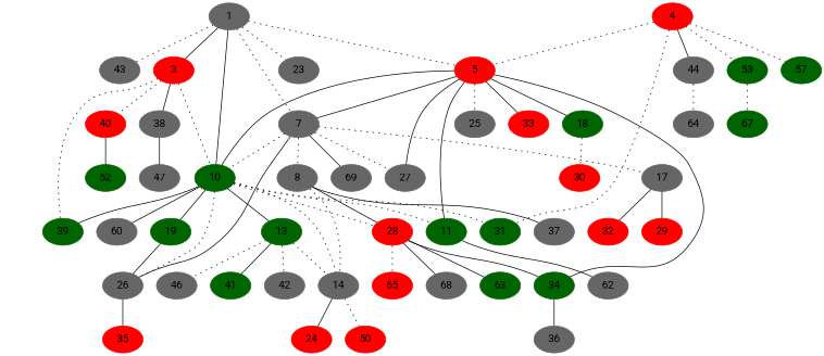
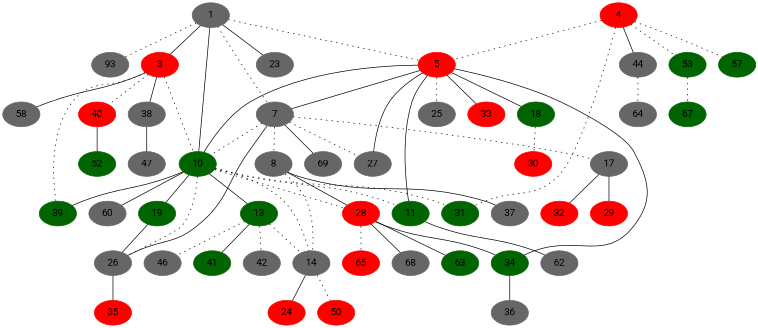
  graph {
    fontname=Roboto
    node [color=gray40 fontname=Roboto style=filled]
    edge [fontname=Roboto style=solid]
    1 [super="+2"]
    3 [color=red super="+16"]
    5 [color=red super="+6"]
    7 [super="+9"]
    10 [color=darkgreen super="+15"]
    23
-   43
+   43 [label=93]
    38
    39 [color=darkgreen]
    40 [color=red super="+49"]
+   58
    11 [color=darkgreen super="+12"]
    18 [color=darkgreen super="+20"]
    25
    27 [super="+66"]
    33 [color=red super="+55"]
    34 [color=darkgreen]
    8 [super="+22"]
    17 [super="+45"]
    26 [super="+51"]
    69
    31 [color=darkgreen]
    14 [super="+61"]
    28 [color=red super="+48"]
    13 [color=darkgreen super="+56"]
    19 [color=darkgreen]
    60
    47
    52 [color=darkgreen]
    4 [color=red super="+54"]
    44
    53 [color=darkgreen]
    57 [color=darkgreen]
    64
    67 [color=darkgreen]
    62
    30 [color=red]
    36
    37
    29 [color=red]
    32 [color=red]
    35 [color=red super="+59"]
    24 [color=red]
    50 [color=red]
    63 [color=darkgreen]
    65 [color=red]
    68
    41 [color=darkgreen]
    42
    46
    1 -- 3 [weight=2]
    1 -- 5 [style=dotted]
    1 -- 7 [style=dotted]
    1 -- 10
-   1 -- 23 [style=dotted]
+   1 -- 23
    1 -- 43 [style=dotted]
    3 -- 10 [style=dotted]
    3 -- 38
    3 -- 39 [style=dotted]
    3 -- 40 [style=dotted]
+   3 -- 58
    5 -- 7
    5 -- 10
    5 -- 11
    5 -- 18
    5 -- 25 [style=dotted]
    5 -- 27
    5 -- 33
    5 -- 34
    7 -- 10 [style=dotted]
    7 -- 27 [style=dotted]
    7 -- 8 [style=dotted weight=2]
    7 -- 17 [style=dotted]
    7 -- 26
    7 -- 69
    10 -- 39
    10 -- 11 [style=dotted weight=2]
    10 -- 26 [style=dotted]
    10 -- 31 [style=dotted]
    10 -- 14 [style=dotted]
    10 -- 28 [style=dotted]
    10 -- 13
    10 -- 19
    10 -- 60
    38 -- 47
    40 -- 52
    11 -- 62
    18 -- 30 [style=dotted]
    34 -- 36
    8 -- 14 [style=dotted]
    8 -- 28
    8 -- 37
    17 -- 29
    17 -- 32
    26 -- 35
    14 -- 24
    14 -- 50 [style=dotted]
    28 -- 34
    28 -- 63
    28 -- 65 [style=dotted]
    28 -- 68
    13 -- 14 [style=dotted]
    13 -- 41
    13 -- 42 [style=dotted]
    13 -- 46 [style=dotted]
    19 -- 26
    4 -- 5 [style=dotted weight=2]
    4 -- 31 [style=dotted]
    4 -- 44
    4 -- 53 [style=dotted]
    4 -- 57 [style=dotted]
    44 -- 64 [style=dotted]
    53 -- 67 [style=dotted]
  }
